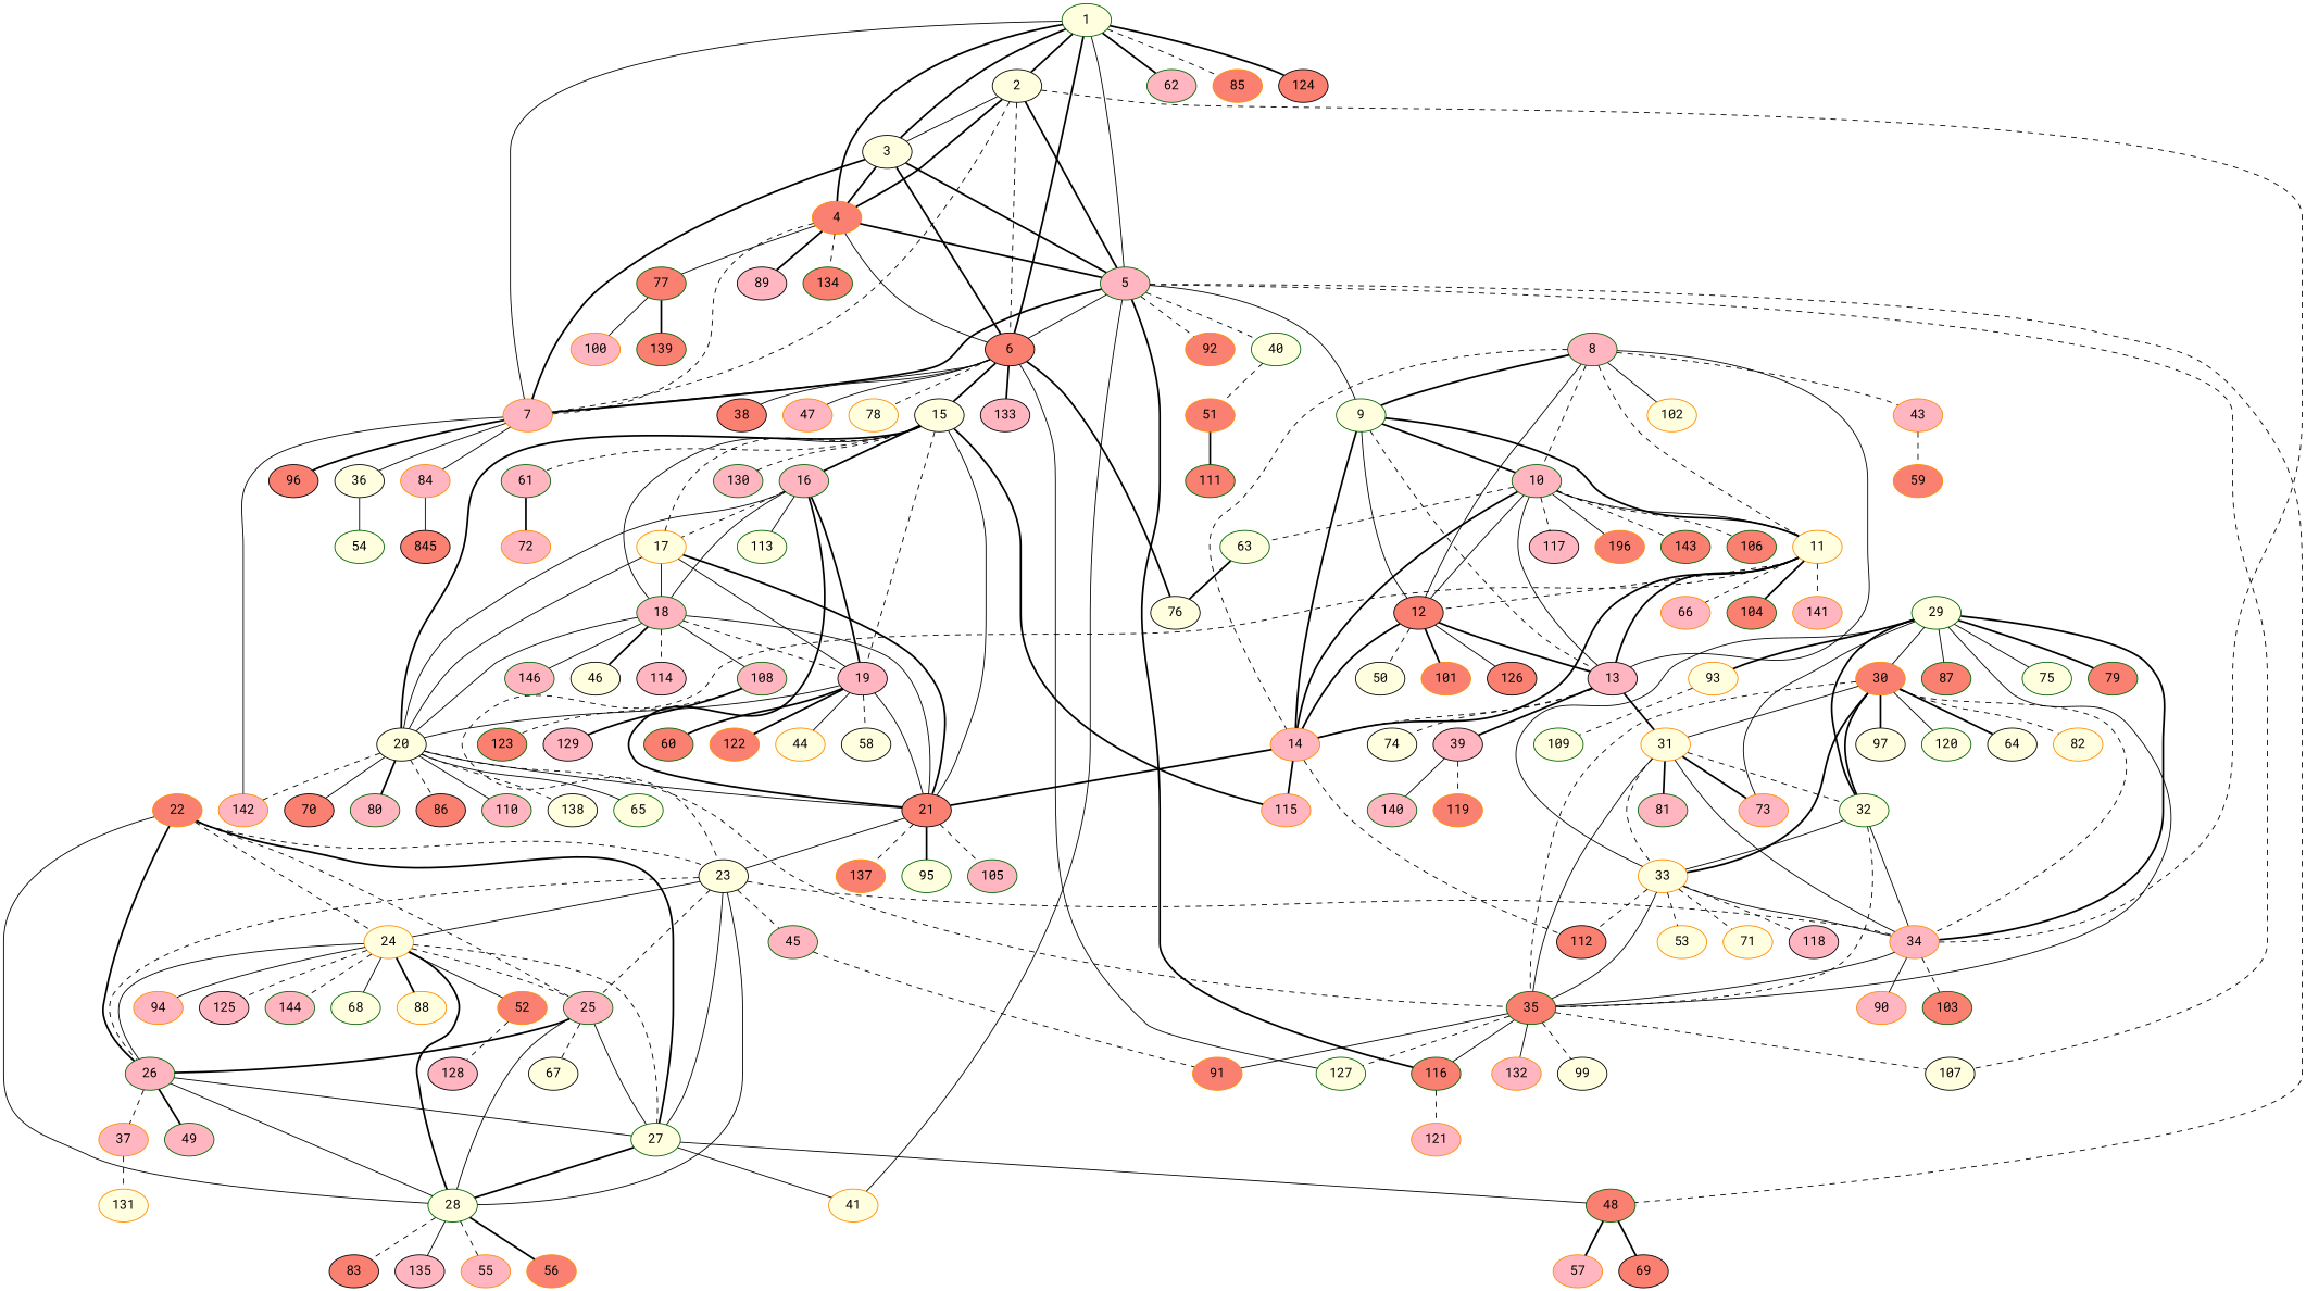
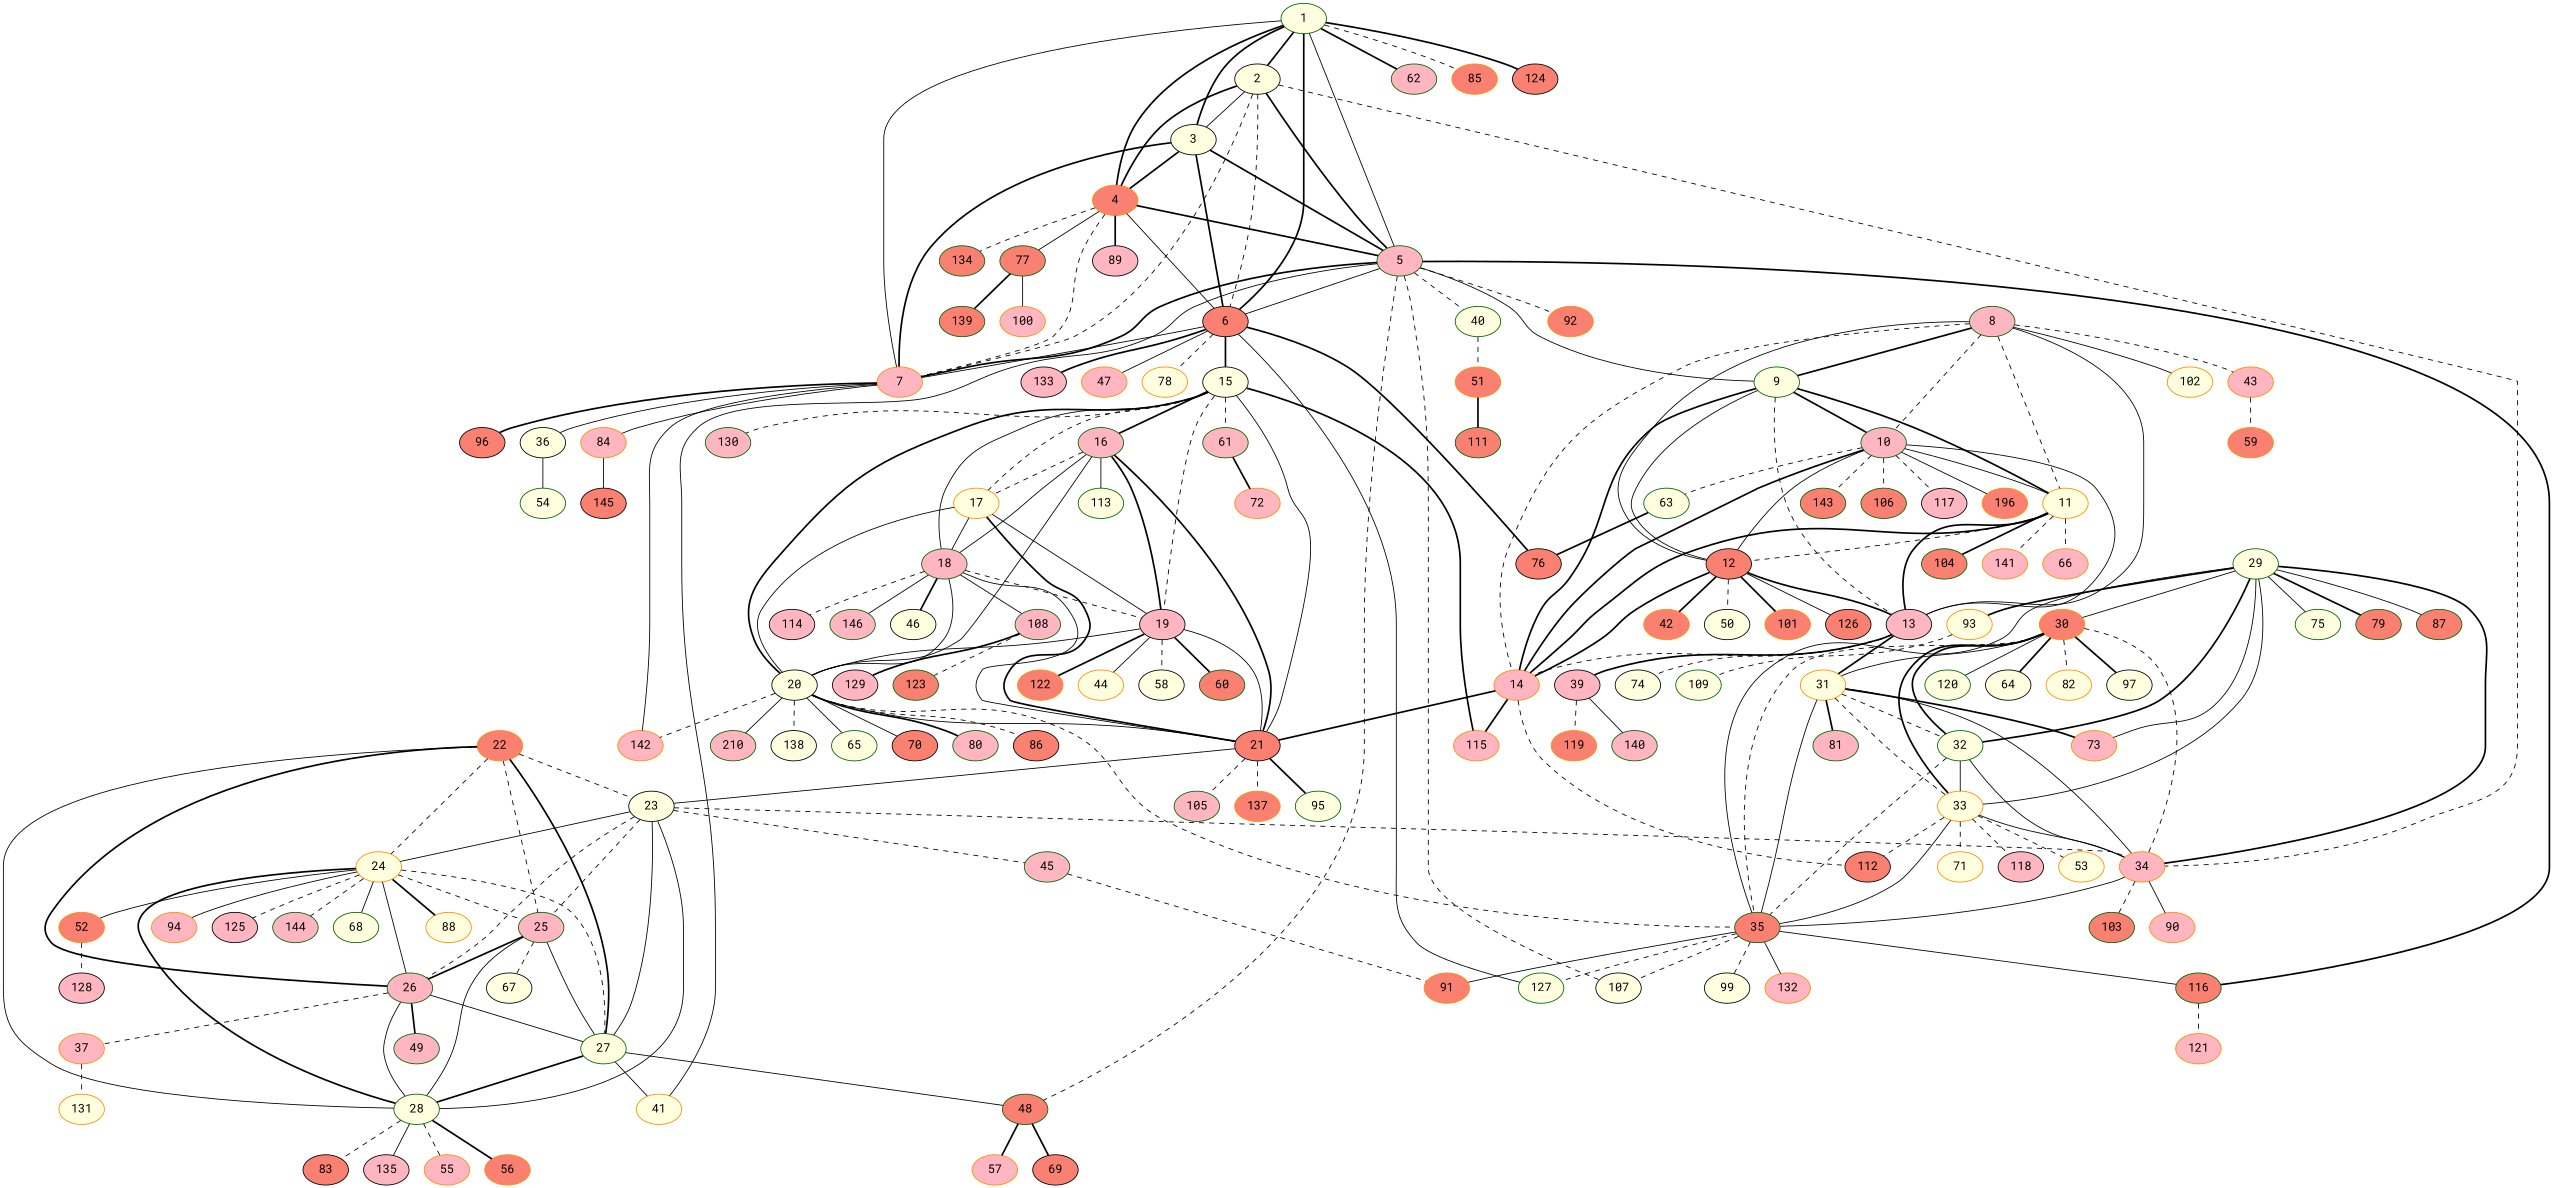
  graph {
    fontname="Roboto Mono"
    node [color=darkgreen fillcolor=lightpink fontname="Roboto Mono" style=filled]
    edge [fontname="Roboto Mono" style=solid]
    1 [fillcolor=lightyellow]
    2 [color=black fillcolor=lightyellow]
    3 [color=black fillcolor=lightyellow]
    4 [color=darkorange fillcolor=salmon]
    5
    6 [color=black fillcolor=salmon]
    7 [color=darkorange]
    62
    85 [color=darkorange fillcolor=salmon]
    124 [color=black fillcolor=salmon]
    34 [color=darkorange]
    77 [fillcolor=salmon]
    89 [color=black]
    134 [fillcolor=salmon]
    9 [fillcolor=lightyellow]
    40 [fillcolor=lightyellow]
    48 [fillcolor=salmon]
    92 [color=darkorange fillcolor=salmon]
    107 [color=black fillcolor=lightyellow]
    116 [fillcolor=salmon]
    41 [color=darkorange fillcolor=lightyellow]
    15 [color=black fillcolor=lightyellow]
-   38 [color=black fillcolor=salmon]
    47 [color=darkorange]
-   76 [color=black fillcolor=lightyellow]
+   76 [color=black fillcolor=salmon]
    78 [color=darkorange fillcolor=lightyellow]
    127 [fillcolor=lightyellow]
    133 [color=black]
    36 [color=black fillcolor=lightyellow]
    84 [color=darkorange]
    96 [color=black fillcolor=salmon]
    142 [color=darkorange]
    35 [fillcolor=salmon]
    90 [color=darkorange]
    103 [fillcolor=salmon]
    100 [color=darkorange]
    139 [fillcolor=salmon]
    10
    11 [color=darkorange fillcolor=lightyellow]
    12 [color=black fillcolor=salmon]
    13 [color=black]
    14 [color=darkorange]
    27 [fillcolor=lightyellow]
    28 [fillcolor=lightyellow]
    51 [color=darkorange fillcolor=salmon]
    57 [color=darkorange]
    69 [color=black fillcolor=salmon]
    121 [color=darkorange]
    21 [color=black fillcolor=salmon]
    115 [color=darkorange]
    16
    17 [color=darkorange fillcolor=lightyellow]
    18
    19 [color=black]
    20 [color=black fillcolor=lightyellow]
    61
    130
    54 [fillcolor=lightyellow]
-   145 [color=black fillcolor=salmon label=845]
+   145 [color=black fillcolor=salmon]
    8
    43 [color=darkorange]
    102 [color=darkorange fillcolor=lightyellow]
    63 [fillcolor=lightyellow]
    106 [fillcolor=salmon]
    117 [color=black]
    n66 [color=darkorange fillcolor=salmon label=196]
    143 [fillcolor=salmon]
    23 [color=black fillcolor=lightyellow]
    66 [color=darkorange]
    104 [fillcolor=salmon]
    141 [color=darkorange]
+   42 [color=darkorange fillcolor=salmon]
    50 [color=black fillcolor=lightyellow]
    101 [color=darkorange fillcolor=salmon]
    126 [color=black fillcolor=salmon]
    31 [color=darkorange fillcolor=lightyellow]
    39 [color=black]
    74 [color=black fillcolor=lightyellow]
    112 [color=black fillcolor=salmon]
    59 [color=darkorange fillcolor=salmon]
    24 [color=darkorange fillcolor=lightyellow]
    25
    26
    45
    32 [fillcolor=lightyellow]
    33 [color=darkorange fillcolor=lightyellow]
    73 [color=darkorange]
    81
    119 [color=darkorange fillcolor=salmon]
    140
    95 [fillcolor=lightyellow]
    105
    137 [color=darkorange fillcolor=salmon]
    113 [fillcolor=lightyellow]
    46 [color=black fillcolor=lightyellow]
    108
    114 [color=black]
    146
    44 [color=darkorange fillcolor=lightyellow]
    58 [color=black fillcolor=lightyellow]
    60 [fillcolor=salmon]
    122 [color=darkorange fillcolor=salmon]
    65 [fillcolor=lightyellow]
    70 [color=black fillcolor=salmon]
    80
    86 [color=black fillcolor=salmon]
-   110
+   110 [label=210]
    138 [color=black fillcolor=lightyellow]
    72 [color=darkorange]
    123 [fillcolor=salmon]
    129 [color=black]
    91 [color=darkorange fillcolor=salmon]
    99 [color=black fillcolor=lightyellow]
    132 [color=darkorange]
    22 [color=darkorange fillcolor=salmon]
    52 [color=darkorange fillcolor=salmon]
    68 [fillcolor=lightyellow]
    88 [color=darkorange fillcolor=lightyellow]
    94 [color=darkorange]
    125 [color=black]
    144
    67 [color=black fillcolor=lightyellow]
    37 [color=darkorange]
    49
    55 [color=darkorange]
    56 [color=darkorange fillcolor=salmon]
    83 [color=black fillcolor=salmon]
    135 [color=black]
    128 [color=black]
    131 [color=darkorange fillcolor=lightyellow]
    29 [fillcolor=lightyellow]
    30 [color=darkorange fillcolor=salmon]
    75 [fillcolor=lightyellow]
    79 [fillcolor=salmon]
    87 [fillcolor=salmon]
    93 [color=darkorange fillcolor=lightyellow]
    64 [color=black fillcolor=lightyellow]
    82 [color=darkorange fillcolor=lightyellow]
    97 [color=black fillcolor=lightyellow]
    120 [fillcolor=lightyellow]
    53 [color=darkorange fillcolor=lightyellow]
    71 [color=darkorange fillcolor=lightyellow]
    118 [color=black]
    109 [fillcolor=lightyellow]
    111 [fillcolor=salmon]
    1 -- 2 [style=bold]
    1 -- 3 [style=bold]
    1 -- 4 [style=bold]
    1 -- 5
    1 -- 6 [style=bold]
    1 -- 7
    1 -- 62 [style=bold]
    1 -- 85 [style=dashed]
    1 -- 124 [style=bold]
    2 -- 3
    2 -- 4 [style=bold]
    2 -- 5 [style=bold]
    2 -- 6 [style=dashed]
    2 -- 7 [style=dashed]
    2 -- 34 [style=dashed]
    3 -- 4 [style=bold]
    3 -- 5 [style=bold]
    3 -- 6 [style=bold]
    3 -- 7 [style=bold]
    4 -- 5 [style=bold]
    4 -- 6
    4 -- 7 [style=dashed]
    4 -- 77
    4 -- 89 [style=bold]
    4 -- 134 [style=dashed]
    5 -- 6
    5 -- 7 [style=bold]
    5 -- 9
    5 -- 40 [style=dashed]
    5 -- 48 [style=dashed]
    5 -- 92 [style=dashed]
    5 -- 107 [style=dashed]
    5 -- 116 [style=bold]
    5 -- 41
    6 -- 7
    6 -- 15 [style=bold]
-   6 -- 38
    6 -- 47
    6 -- 76 [style=bold]
    6 -- 78 [style=dashed]
    6 -- 127
    6 -- 133 [style=bold]
    7 -- 36
    7 -- 84
    7 -- 96 [style=bold]
    7 -- 142
    34 -- 35
    34 -- 90
    34 -- 103 [style=dashed]
    77 -- 100
    77 -- 139 [style=bold]
    9 -- 10 [style=bold]
    9 -- 11 [style=bold]
    9 -- 12
    9 -- 13 [style=dashed]
    9 -- 14 [style=bold]
    40 -- 51 [style=dashed]
    48 -- 57 [style=bold]
    48 -- 69 [style=bold]
    116 -- 121 [style=dashed]
    15 -- 21
    15 -- 115 [style=bold]
    15 -- 16 [style=bold]
    15 -- 17 [style=dashed]
    15 -- 18
    15 -- 19 [style=dashed]
    15 -- 20 [style=bold]
    15 -- 61 [style=dashed]
    15 -- 130 [style=dashed]
    36 -- 54
    84 -- 145
    35 -- 107 [style=dashed]
    35 -- 116
    35 -- 127 [style=dashed]
    35 -- 91
    35 -- 99 [style=dashed]
    35 -- 132
    10 -- 11
    10 -- 12
    10 -- 13
    10 -- 14 [style=bold]
    10 -- 63 [style=dashed]
    10 -- 106 [style=dashed]
    10 -- 117 [style=dashed]
    10 -- n66
    10 -- 143 [style=dashed]
    11 -- 12 [style=dashed]
    11 -- 13 [style=bold]
    11 -- 14 [style=bold]
-   11 -- 23 [style=dashed]
    11 -- 66 [style=dashed]
    11 -- 104 [style=bold]
    11 -- 141 [style=dashed]
    12 -- 13 [style=bold]
    12 -- 14 [style=bold]
+   12 -- 42 [style=bold]
    12 -- 50 [style=dashed]
    12 -- 101 [style=bold]
    12 -- 126
    13 -- 14 [style=dashed]
    13 -- 31 [style=bold]
    13 -- 39 [style=bold]
    13 -- 74 [style=dashed]
    14 -- 21 [style=bold]
    14 -- 115 [style=bold]
    14 -- 112 [style=dashed]
    27 -- 48
    27 -- 41
    27 -- 28 [style=bold]
    28 -- 55 [style=dashed]
    28 -- 56 [style=bold]
    28 -- 83 [style=dashed]
    28 -- 135
    51 -- 111 [style=bold]
    21 -- 23
    21 -- 95 [style=bold]
    21 -- 105 [style=dashed]
    21 -- 137 [style=dashed]
    16 -- 21 [style=bold]
    16 -- 17 [style=dashed]
    16 -- 18
    16 -- 19 [style=bold]
    16 -- 20
    16 -- 113
    17 -- 21 [style=bold]
    17 -- 18
    17 -- 19
    17 -- 20
    18 -- 21
    18 -- 19 [style=dashed]
    18 -- 20
    18 -- 46 [style=bold]
    18 -- 108
    18 -- 114 [style=dashed]
    18 -- 146
    19 -- 21
    19 -- 20
    19 -- 44
    19 -- 58 [style=dashed]
    19 -- 60 [style=bold]
    19 -- 122 [style=bold]
    20 -- 142 [style=dashed]
    20 -- 35 [style=dashed]
    20 -- 21
    20 -- 65
    20 -- 70
    20 -- 80 [style=bold]
    20 -- 86 [style=dashed]
    20 -- 110
    20 -- 138 [style=dashed]
    61 -- 72 [style=bold]
    8 -- 9 [style=bold]
    8 -- 10 [style=dashed]
    8 -- 11 [style=dashed]
    8 -- 12
    8 -- 13
    8 -- 14 [style=dashed]
    8 -- 43 [style=dashed]
    8 -- 102
    43 -- 59 [style=dashed]
    63 -- 76 [style=bold]
    23 -- 34 [style=dashed]
    23 -- 27
    23 -- 28
    23 -- 24
    23 -- 25 [style=dashed]
    23 -- 26 [style=dashed]
    23 -- 45 [style=dashed]
    31 -- 34
    31 -- 35
    31 -- 32 [style=dashed]
    31 -- 33 [style=dashed]
    31 -- 73 [style=bold]
    31 -- 81 [style=bold]
    39 -- 119 [style=dashed]
    39 -- 140
    24 -- 27 [style=dashed]
    24 -- 28 [style=bold]
    24 -- 25 [style=dashed]
    24 -- 26
    24 -- 52
    24 -- 68
    24 -- 88 [style=bold]
    24 -- 94
    24 -- 125 [style=dashed]
    24 -- 144 [style=dashed]
    25 -- 27
    25 -- 28
    25 -- 26 [style=bold]
    25 -- 67 [style=dashed]
    26 -- 27
    26 -- 28
    26 -- 37 [style=dashed]
    26 -- 49 [style=bold]
    45 -- 91 [style=dashed]
    32 -- 34
    32 -- 35 [style=dashed]
    32 -- 33
    33 -- 34
    33 -- 35
    33 -- 112 [style=dashed]
    33 -- 53 [style=dashed]
    33 -- 71 [style=dashed]
    33 -- 118 [style=dashed]
    108 -- 123 [style=dashed]
    108 -- 129 [style=bold]
    22 -- 27 [style=bold]
    22 -- 28
    22 -- 23 [style=dashed]
    22 -- 24 [style=dashed]
    22 -- 25 [style=dashed]
    22 -- 26 [style=bold]
    52 -- 128 [style=dashed]
    37 -- 131 [style=dashed]
    29 -- 34 [style=bold]
    29 -- 35
    29 -- 32 [style=bold]
    29 -- 33
    29 -- 73
    29 -- 30
    29 -- 75
    29 -- 79 [style=bold]
    29 -- 87
    29 -- 93 [style=bold]
    30 -- 34 [style=dashed]
    30 -- 35 [style=dashed]
    30 -- 31
    30 -- 32 [style=bold]
    30 -- 33 [style=bold]
    30 -- 64 [style=bold]
    30 -- 82 [style=dashed]
    30 -- 97 [style=bold]
    30 -- 120
    93 -- 109 [style=dashed]
  }
